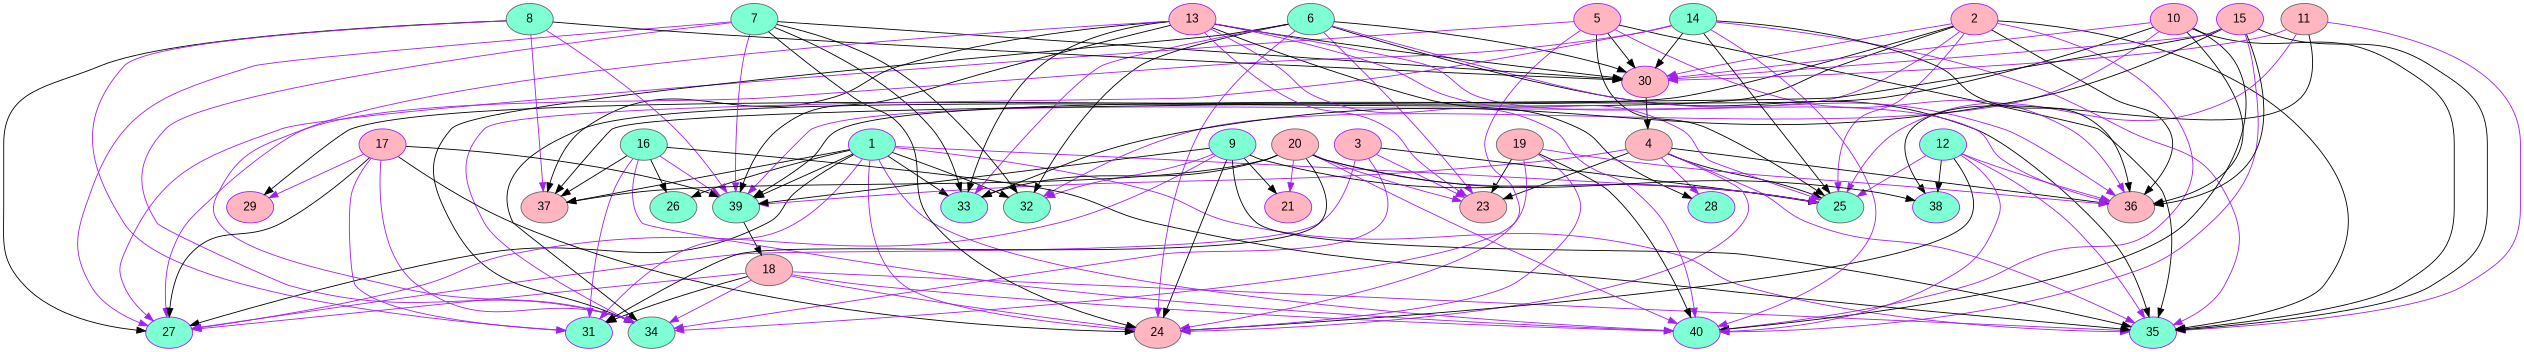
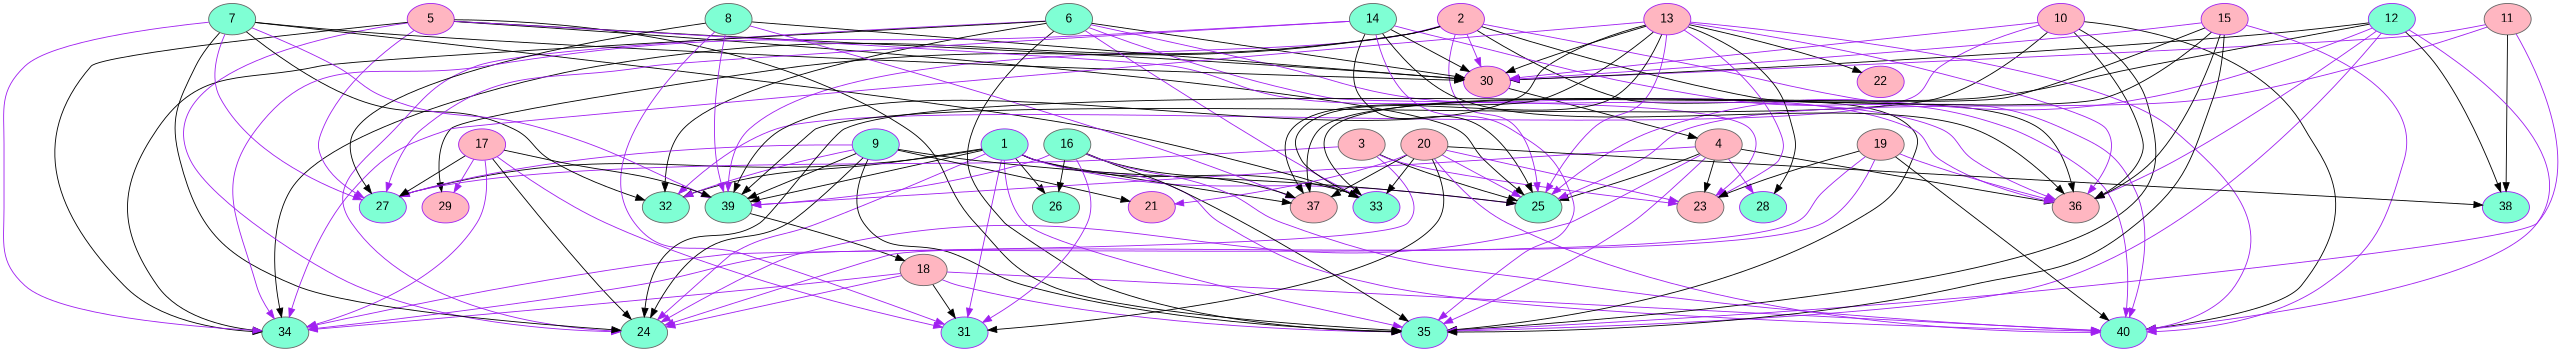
  digraph {
    fontname="Liberation Sans"
    node [alpha=0.08 color=purple fillcolor=aquamarine fontname="Liberation Sans" style=filled]
    edge [color=purple fontname="Liberation Sans"]
    1 [expect_size=8186906703022893563904]
-   24 [alpha=0.00 color=gray40 expect_size=3712949985591025664 fillcolor=lightpink]
+   24 [alpha=0.00 color=gray40 expect_size=3712949985591025664]
    25 [alpha=0.00 color=gray40 expect_size=119241511840138657792]
    26 [alpha=0.16 color=gray40 expect_size=818753087781005056]
    27 [alpha=0.09 expect_size=297749585810792906752]
    31 [alpha=0.02 expect_size=3007429853502406144]
    32 [color=gray40 expect_size=1009296078382755072]
    33 [alpha=0.12 expect_size=3034366921835156]
    35 [alpha=0.07 expect_size=18093299725294173683712]
    37 [alpha=0.19 color=gray40 expect_size=12379930230799620 fillcolor=lightpink]
    39 [alpha=0.06 color=gray40 expect_size=17483558745448432795648]
    40 [expect_size=12605628176450970]
    18 [alpha=0.10 color=gray40 expect_size=11724856312837318656 fillcolor=lightpink]
    2 [alpha=0.04 expect_size=169881936329570048 fillcolor=lightpink]
    29 [alpha=0.07 expect_size=1926239761830298779648 fillcolor=lightpink]
    30 [alpha=0.05 expect_size=9195322995098985168896 fillcolor=lightpink]
    34 [alpha=0.12 color=gray40 expect_size=74466105602206080]
    36 [color=gray40 expect_size=1547586341951797 fillcolor=lightpink]
    4 [alpha=0.13 color=gray40 expect_size=2027497218409933056 fillcolor=lightpink]
-   3 [alpha=0.00 expect_size=5148860850421733376 fillcolor=lightpink]
+   3 [alpha=0.00 color=gray40 expect_size=5148860850421733376 fillcolor=lightpink]
    23 [alpha=0.13 color=gray40 expect_size=3419202569605855744 fillcolor=lightpink]
    28 [alpha=0.10 expect_size=1633334105670156288000]
    5 [alpha=0.10 expect_size=14706717116749316096000 fillcolor=lightpink]
    6 [alpha=0.13 color=gray40 expect_size=8939814004578972598272]
    7 [alpha=0.06 color=gray40 expect_size=1527493690451296256000]
    8 [alpha=0.06 color=gray40 expect_size=4864078479555639115776]
    9 [alpha=0.09 expect_size=123280486592940000]
    21 [alpha=0.01 expect_size=411698721329905600 fillcolor=lightpink]
    10 [expect_size=8742780375342331723776 fillcolor=lightpink]
    11 [alpha=0.02 color=gray40 expect_size=3930214613199676768256 fillcolor=lightpink]
    38 [alpha=0.17 expect_size=20471395988335492]
    12 [alpha=0.11 expect_size=1711615558474415616]
    13 [alpha=0.04 expect_size=3009628219204034048 fillcolor=lightpink]
+   22 [alpha=0.09 expect_size=10291375277249605632 fillcolor=lightpink]
    14 [alpha=0.05 color=gray40 expect_size=13807996220026633846784]
    15 [alpha=0.02 expect_size=3458588930480292233216 fillcolor=lightpink]
    16 [alpha=0.16 color=gray40 expect_size=678632266169565568]
    17 [alpha=0.06 expect_size=1180947771599736064 fillcolor=lightpink]
    19 [alpha=0.17 color=gray40 expect_size=563720519379402620928 fillcolor=lightpink]
    20 [alpha=0.14 color=gray40 expect_size=983531512168261353472 fillcolor=lightpink]
    1 -> 24
    1 -> 25
    1 -> 26 [color=black]
    1 -> 27 [color=black]
    1 -> 31
    1 -> 32 [color=black]
    1 -> 33 [color=black]
    1 -> 35
    1 -> 37 [color=black]
    1 -> 39 [color=black]
    1 -> 40
    39 -> 18 [color=black]
    18 -> 24
-   18 -> 27
    18 -> 31 [color=black]
    18 -> 35
    18 -> 40
    18 -> 34
    2 -> 25
    2 -> 35 [color=black]
    2 -> 39
    2 -> 40
    2 -> 29 [color=black]
    2 -> 30
    2 -> 34 [color=black]
    2 -> 36 [color=black]
    30 -> 4 [color=black]
    4 -> 24
    4 -> 25 [color=black]
    4 -> 35
    4 -> 39
    4 -> 36 [color=black]
    4 -> 23 [color=black]
    4 -> 28
    3 -> 25 [color=black]
    3 -> 27
    3 -> 34
    3 -> 23
    5 -> 24
    5 -> 25 [color=black]
    5 -> 27
    5 -> 35 [color=black]
    5 -> 30 [color=black]
+   5 -> 34 [color=black]
    5 -> 36
    6 -> 24
    6 -> 32 [color=black]
    6 -> 33
    6 -> 35 [color=black]
    6 -> 30 [color=black]
    6 -> 34 [color=black]
    6 -> 36
    6 -> 23
    7 -> 24 [color=black]
    7 -> 27
    7 -> 32 [color=black]
    7 -> 33 [color=black]
    7 -> 39
    7 -> 30 [color=black]
    7 -> 34
    8 -> 27 [color=black]
    8 -> 31
    8 -> 37
    8 -> 39
    8 -> 30 [color=black]
    9 -> 24 [color=black]
    9 -> 25 [color=black]
    9 -> 27
    9 -> 32
    9 -> 35 [color=black]
    9 -> 39 [color=black]
    9 -> 21 [color=black]
    10 -> 32
    10 -> 35 [color=black]
    10 -> 39 [color=black]
    10 -> 40 [color=black]
    10 -> 30
    10 -> 36 [color=black]
    11 -> 25
    11 -> 35
    11 -> 30
    11 -> 38 [color=black]
    12 -> 24 [color=black]
    12 -> 25
    12 -> 35
    12 -> 40
+   12 -> 30 [color=black]
    12 -> 36
    12 -> 38 [color=black]
    13 -> 25
    13 -> 33 [color=black]
    13 -> 37 [color=black]
    13 -> 39 [color=black]
    13 -> 40
    13 -> 30 [color=black]
    13 -> 34
    13 -> 36
    13 -> 23
    13 -> 28 [color=black]
+   13 -> 22 [color=black]
    14 -> 25 [color=black]
    14 -> 27
    14 -> 35
    14 -> 40
    14 -> 30 [color=black]
    14 -> 34
    14 -> 36 [color=black]
    15 -> 33 [color=black]
    15 -> 35 [color=black]
    15 -> 37 [color=black]
    15 -> 40
    15 -> 30
    15 -> 36 [color=black]
    16 -> 26 [color=black]
    16 -> 31
    16 -> 35 [color=black]
    16 -> 37 [color=black]
    16 -> 39
    16 -> 40
    17 -> 24 [color=black]
    17 -> 27 [color=black]
    17 -> 31
    17 -> 39 [color=black]
    17 -> 29
    17 -> 34
    19 -> 24
    19 -> 40 [color=black]
    19 -> 34
    19 -> 36
    19 -> 23 [color=black]
    20 -> 25
    20 -> 31 [color=black]
    20 -> 33 [color=black]
    20 -> 37 [color=black]
    20 -> 40
    20 -> 23
    20 -> 21
    20 -> 38 [color=black]
  }
